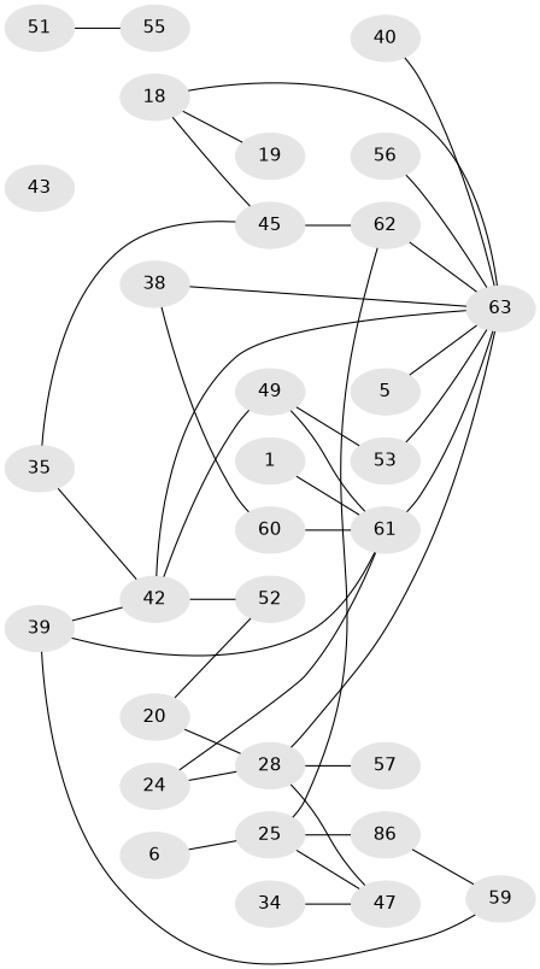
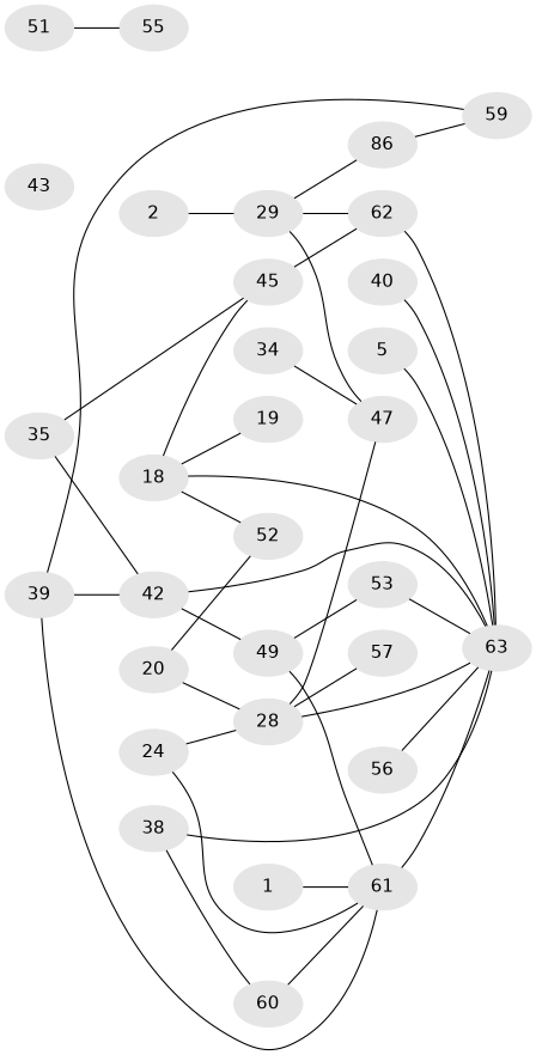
  graph {
    fontname="DejaVu Sans"
    rankdir=LR
    node [color=gray90 fontname="DejaVu Sans" style=filled]
    edge [fontname="DejaVu Sans"]
    61 [super="+17+48+50"]
    63 [super="+58+31"]
    1
    5
-   25 [super="+8"]
+   25 [super="+8" label=29]
    n6 [label=86]
    47
    62 [super="+14+54"]
-   6
+   6 [label=2]
    18 [super="+12+13+16"]
    19
    45 [super="+33"]
    52 [super="+44"]
    28 [super="+26"]
    57
    20
    24 [super="+3+23"]
    59
    34
    42 [super="+22"]
    49 [super="+9+32+30"]
    35
    38 [super="+27+21"]
    60
    39
    40
    53
    43
    51
    55
    56
    61 -- 63 [weight=5]
    1 -- 61
    5 -- 63
    25 -- n6
    25 -- 47
    25 -- 62 [weight=2]
    n6 -- 59
    62 -- 63
    6 -- 25
    18 -- 63 [weight=4]
    18 -- 19
    18 -- 45
-   42 -- 52 [weight=2]
+   18 -- 52 [weight=2]
    45 -- 62
    28 -- 63
    28 -- 47 [weight=2]
    28 -- 57
    20 -- 52
    20 -- 28
    24 -- 61
    24 -- 28
    34 -- 47
    42 -- 63
    42 -- 49
    49 -- 61
    49 -- 53
    35 -- 45
    35 -- 42
    38 -- 63 [weight=2]
    38 -- 60
    60 -- 61 [weight=3]
    39 -- 61
    39 -- 59
    39 -- 42 [weight=2]
    40 -- 63
    53 -- 63
    51 -- 55
    56 -- 63
  }
